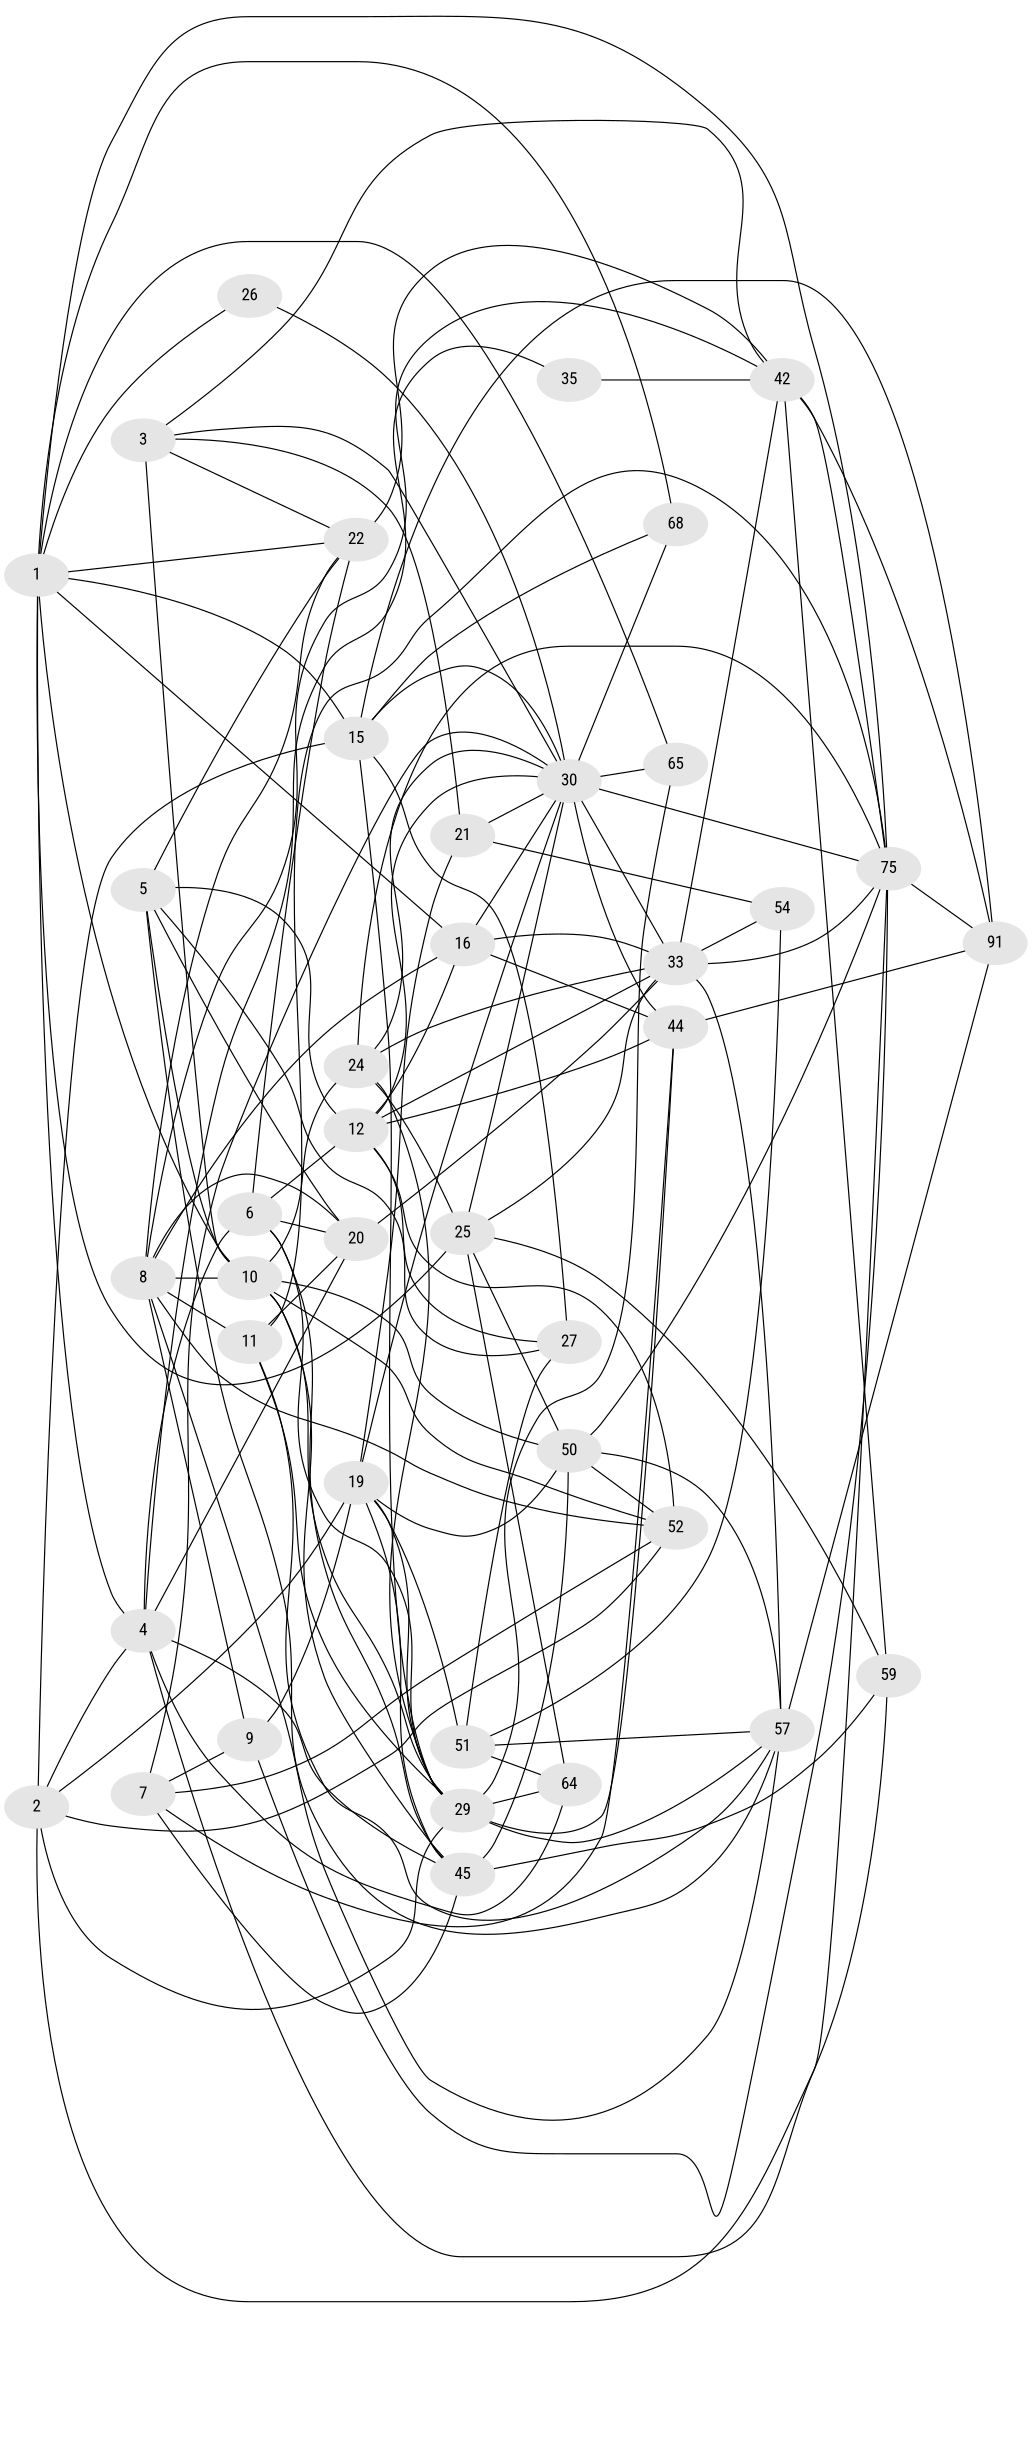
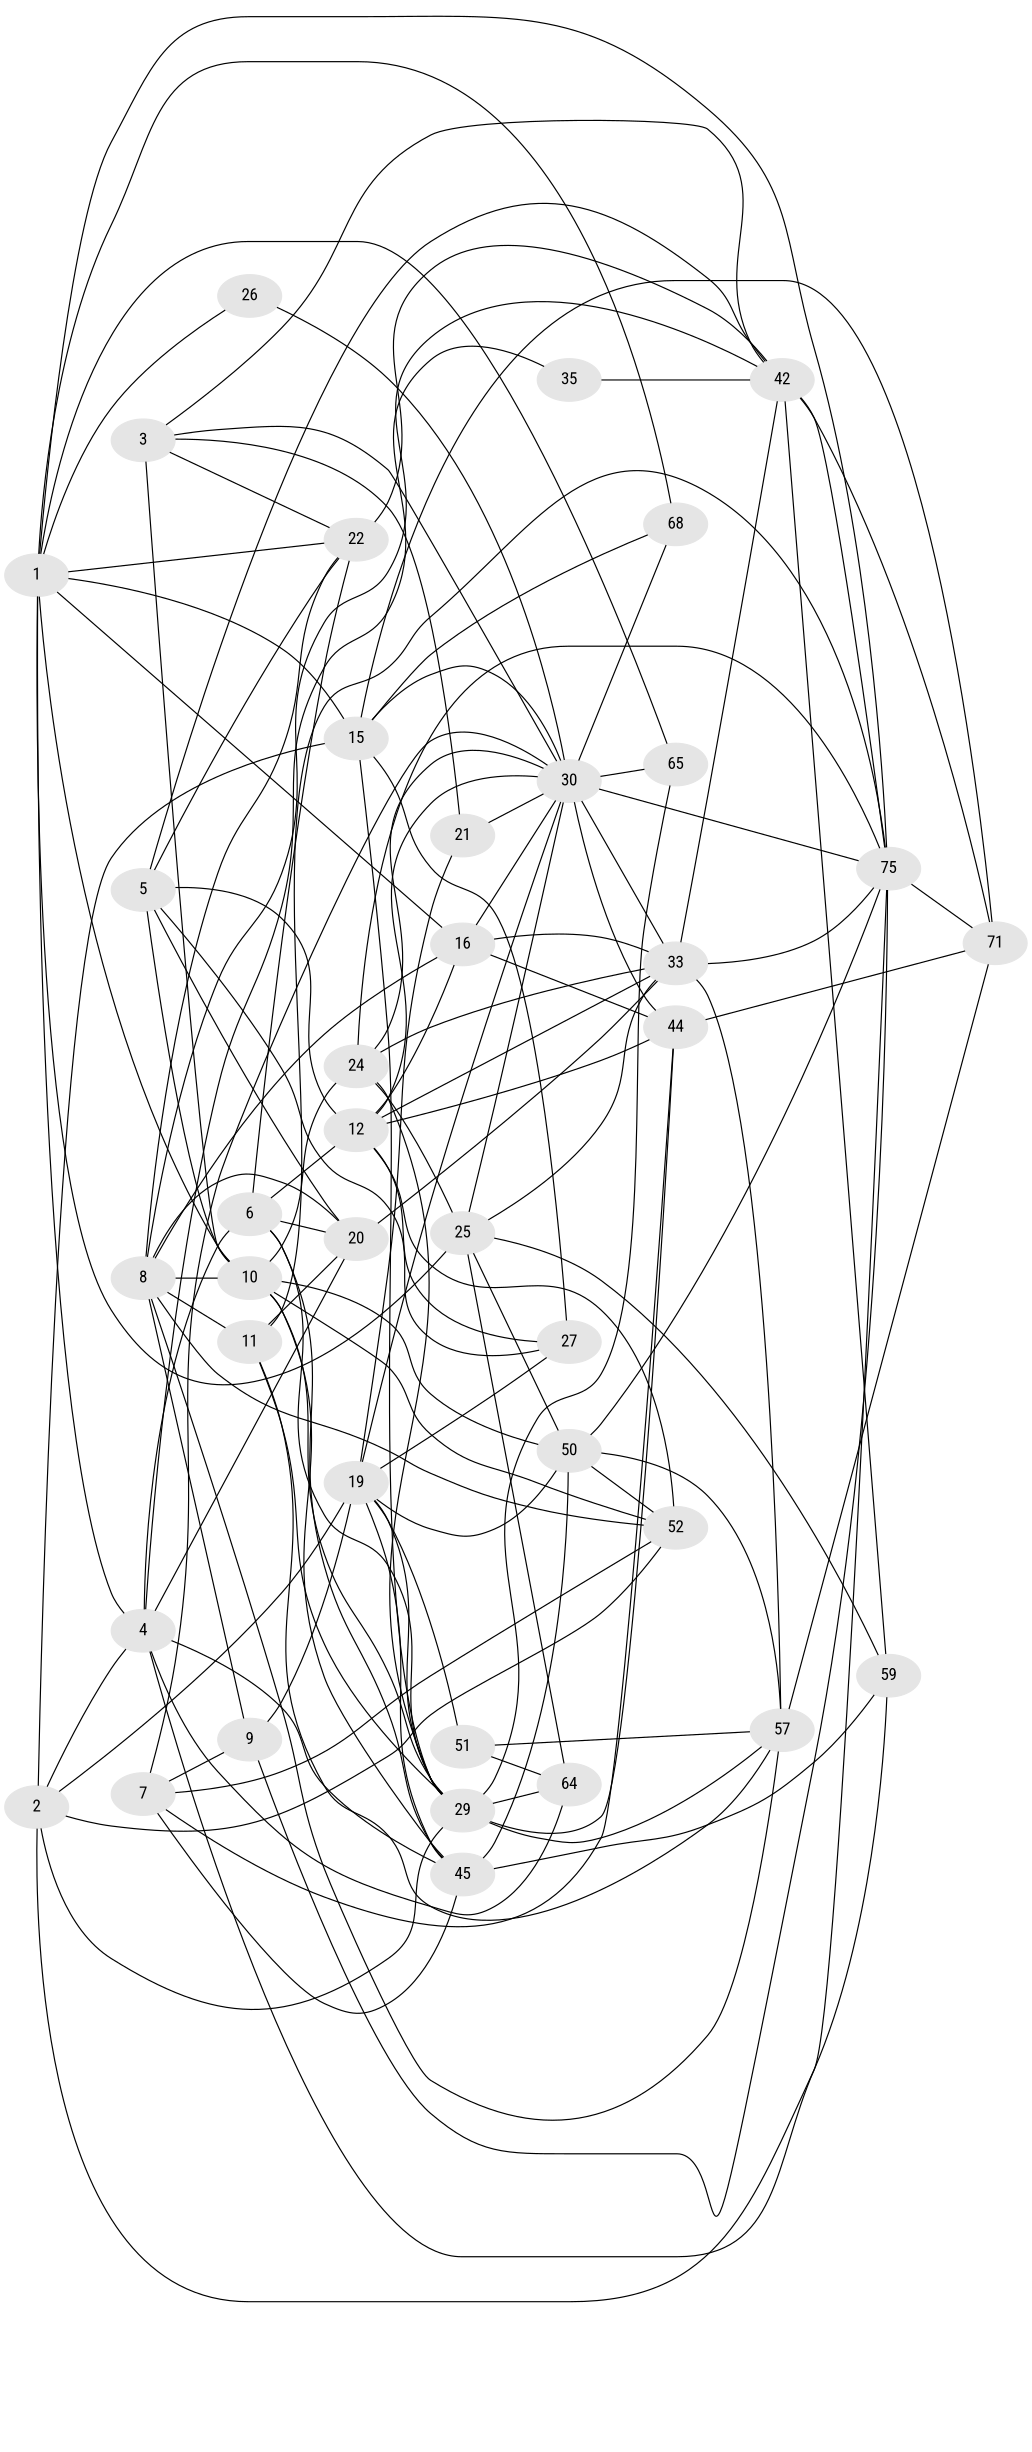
  graph {
    fontname="Roboto Condensed"
    rankdir=LR
    node [color=gray90 fontname="Roboto Condensed" style=filled]
    edge [fontname="Roboto Condensed"]
    1 [super="+62+82"]
    4 [super="+34+66+31"]
    10 [super="+49"]
    15 [super="+17+58+28"]
    16 [super="+63"]
    22 [super="+85"]
    25 [super="+88"]
    26
    65
    68
    75 [super="+79"]
    6 [super="+77+47"]
    20 [super="+98"]
    35
    45 [super="+56+93"]
    59 [super="+104"]
    64 [super="+74"]
    29 [super="+37+67"]
    52 [super="+83+81"]
    24 [super="+60"]
    50 [super="+100"]
    30 [super="+38"]
    27 [super="+89"]
-   91 [super="+102+94"]
+   91 [super="+102+94" label=71]
    44 [super="+48"]
    33 [super="+73+99"]
    42 [super="+43+80"]
    2 [super="+36"]
    19 [super="+46"]
    21 [super="+84"]
    51
    57 [super="+95"]
    3 [super="+76"]
-   54
    12 [super="+23"]
    5 [super="+13+55"]
    7 [super="+14"]
    9 [super="+92"]
    8 [super="+103+18"]
    11 [super="+69"]
    1 -- 4
    1 -- 10
    1 -- 15
    1 -- 16
    1 -- 22
    1 -- 25
    1 -- 26
    1 -- 65
    1 -- 68
    1 -- 75
    4 -- 6 [weight=2]
    4 -- 20
    4 -- 35
    4 -- 45
    4 -- 59
    4 -- 64
    10 -- 45
    10 -- 29
    10 -- 52
    10 -- 24 [weight=2]
    10 -- 50
    15 -- 68
    15 -- 29
    15 -- 30
    15 -- 27
    15 -- 91
    16 -- 30
    16 -- 44 [weight=2]
    16 -- 33
    22 -- 42
    25 -- 59
    25 -- 64
    25 -- 50
    25 -- 30
    25 -- 33
    26 -- 30
    75 -- 91
    6 -- 22 [weight=2]
    6 -- 20
    6 -- 45 [weight=2]
    6 -- 29
    6 -- 12
    20 -- 33
    35 -- 42
    45 -- 59
    45 -- 50
    29 -- 65
    29 -- 64
    29 -- 44
    29 -- 57
    24 -- 25
    24 -- 75
    24 -- 29
    24 -- 30
    24 -- 33
    50 -- 75
    50 -- 52
    50 -- 57
    30 -- 65
    30 -- 68
    30 -- 75
    30 -- 44
    30 -- 33
    44 -- 91
    33 -- 75
    33 -- 42
    33 -- 57
-   33 -- 54
    42 -- 75
    42 -- 59
    42 -- 91
    2 -- 4
    2 -- 15 [weight=2]
    2 -- 75
    2 -- 29 [weight=2]
    2 -- 52
    2 -- 19
    19 -- 45
    19 -- 29
    19 -- 50 [weight=2]
    19 -- 30
-   51 -- 27
+   19 -- 27
    19 -- 21
    19 -- 51
    21 -- 30
-   21 -- 54
    51 -- 64
    51 -- 57
-   51 -- 54
    57 -- 91 [weight=2]
    3 -- 10
    3 -- 22
    3 -- 30
    3 -- 42
    3 -- 21
    12 -- 16
    12 -- 52
    12 -- 30 [weight=2]
    12 -- 27
    12 -- 44
    12 -- 33
    5 -- 10
    5 -- 22 [weight=2]
    5 -- 20
    5 -- 27
-   5 -- 57
+   5 -- 42
    5 -- 12
    7 -- 45
    7 -- 52
    7 -- 30
    7 -- 44
    7 -- 9
    9 -- 75
    9 -- 19
    8 -- 10
    8 -- 16
    8 -- 22
    8 -- 20
    8 -- 52
    8 -- 42
    8 -- 57
    8 -- 9
    8 -- 11
    11 -- 75
    11 -- 20
    11 -- 29
    11 -- 57
  }
